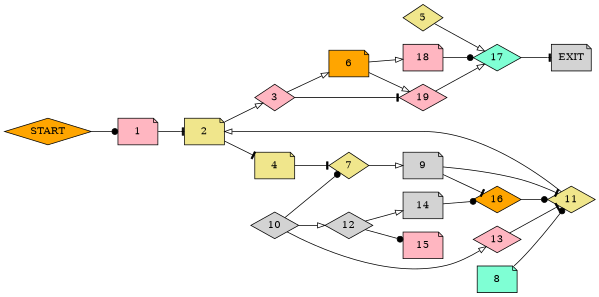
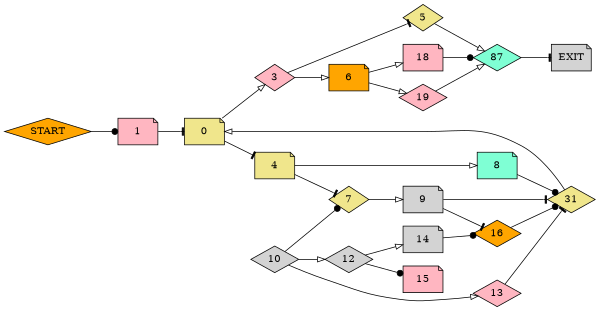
  digraph {
    rankdir=LR
    node [fillcolor=lightpink shape=diamond style=filled]
    edge [arrowhead=onormal]
    n1 [fillcolor=orange label=START]
    1 [shape=note]
-   2 [fillcolor=khaki shape=note]
+   2 [fillcolor=khaki shape=note label=0]
    n4 [fillcolor=lightgrey label=EXIT shape=note]
    3
    4 [fillcolor=khaki shape=note]
    5 [fillcolor=khaki]
    6 [fillcolor=orange shape=note]
    7 [fillcolor=khaki]
    8 [fillcolor=aquamarine shape=note]
-   17 [fillcolor=aquamarine]
+   17 [fillcolor=aquamarine label=87]
    18 [shape=note]
    19
    9 [fillcolor=lightgrey shape=note]
-   11 [fillcolor=khaki]
+   11 [fillcolor=khaki label=31]
    16 [fillcolor=orange]
    10 [fillcolor=lightgrey]
    12 [fillcolor=lightgrey]
    13
    14 [fillcolor=lightgrey shape=note]
    15 [shape=note]
    n1 -> 1 [arrowhead=dot]
    1 -> 2 [arrowhead=tee]
    2 -> 3
    2 -> 4 [arrowhead=tee]
-   3 -> 19 [arrowhead=tee]
+   3 -> 5 [arrowhead=tee]
    3 -> 6
    4 -> 7 [arrowhead=tee]
+   4 -> 8
    5 -> 17
    6 -> 18
    6 -> 19
    7 -> 9
    8 -> 11 [arrowhead=dot]
    17 -> n4 [arrowhead=tee]
    18 -> 17 [arrowhead=dot]
    19 -> 17
    9 -> 11 [arrowhead=tee]
    9 -> 16 [arrowhead=tee]
    11 -> 2
    16 -> 11 [arrowhead=dot]
    10 -> 7 [arrowhead=dot]
    10 -> 12
    10 -> 13
    12 -> 14
    12 -> 15 [arrowhead=dot]
    13 -> 11 [arrowhead=tee]
    14 -> 16 [arrowhead=dot]
  }
